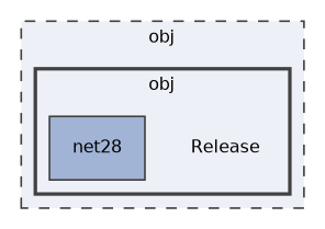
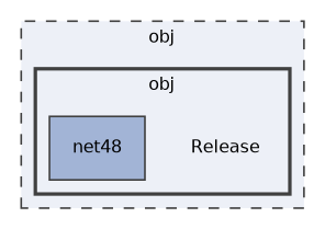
  digraph {
    compound=true
    node [fontname=Helvetica fontsize=10]
    n1 [label=Release shape=plaintext]
-   n2 [color=grey25 fillcolor="#a2b4d6" label=net28 shape=box style="filled,"]
+   n2 [color=grey25 fillcolor="#a2b4d6" label=net48 shape=box style="filled,"]
    subgraph cluster_1 {
      bgcolor="#edf0f7"
      fontname=Helvetica
      fontsize=10
      label=obj
      pencolor=grey25
      style="filled,dashed,"
      subgraph cluster_2 {
        bgcolor="#edf0f7"
        fontname=Helvetica
        fontsize=10
        pencolor=grey25
        style="filled,bold,"
        n1
        n2
      }
    }
  }
